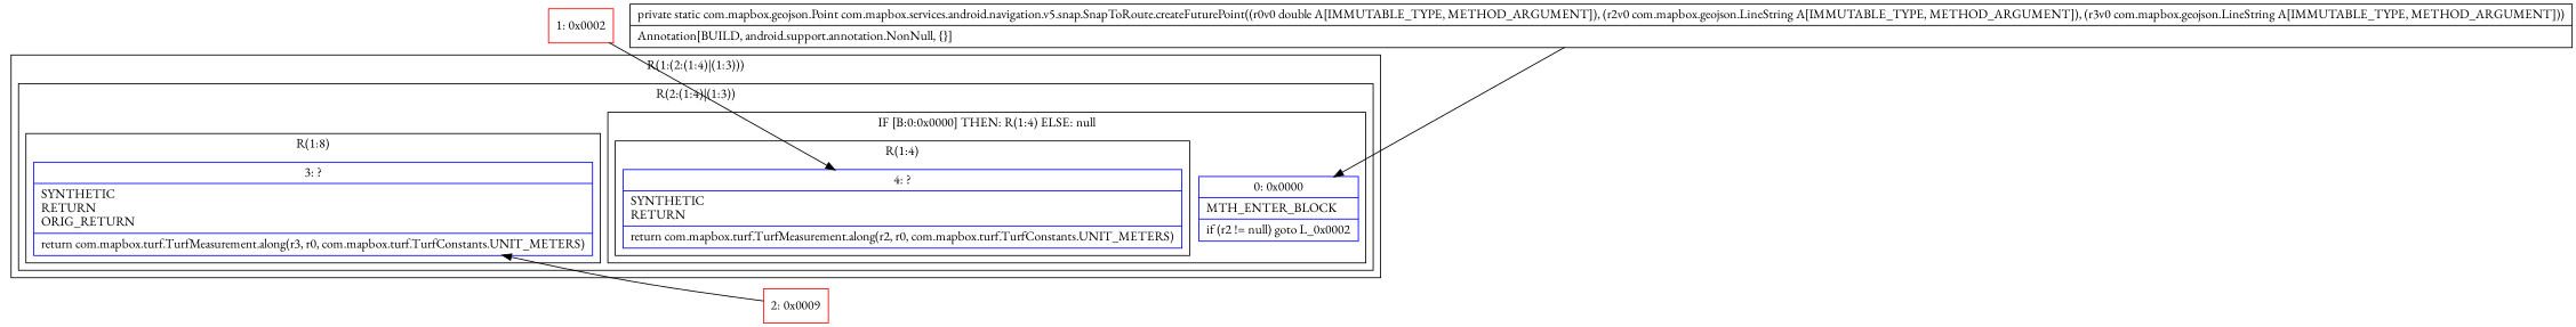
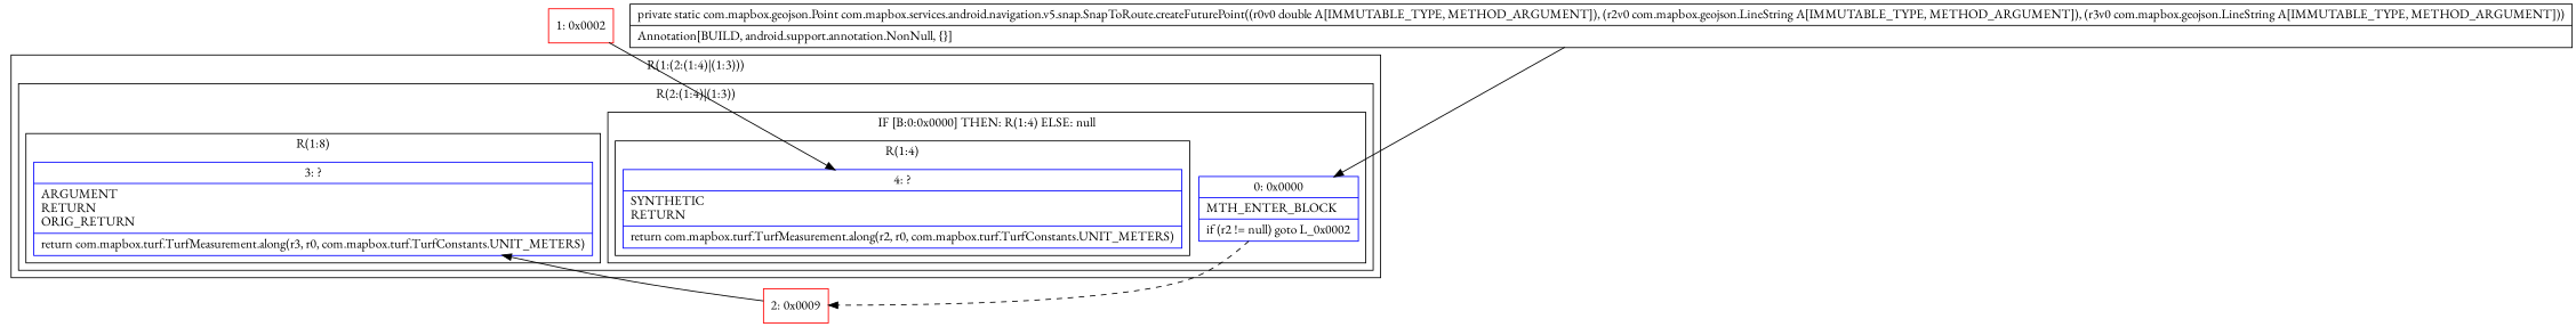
  digraph {
    fontname="EB Garamond"
    node [color=blue fontname="EB Garamond" shape=record]
    edge [fontname="EB Garamond"]
    n1 [label="{4\:\ ?|SYNTHETIC\lRETURN\l|return com.mapbox.turf.TurfMeasurement.along(r2, r0, com.mapbox.turf.TurfConstants.UNIT_METERS)\l}"]
    n2 [label="{0\:\ 0x0000|MTH_ENTER_BLOCK\l|if (r2 != null) goto L_0x0002\l}"]
-   n3 [label="{3\:\ ?|SYNTHETIC\lRETURN\lORIG_RETURN\l|return com.mapbox.turf.TurfMeasurement.along(r3, r0, com.mapbox.turf.TurfConstants.UNIT_METERS)\l}"]
+   n3 [label="{3\:\ ?|ARGUMENT\lRETURN\lORIG_RETURN\l|return com.mapbox.turf.TurfMeasurement.along(r3, r0, com.mapbox.turf.TurfConstants.UNIT_METERS)\l}"]
    n4 [color=red label="{2\:\ 0x0009}"]
    n5 [color=red label="{1\:\ 0x0002}"]
    n6 [label="{private static com.mapbox.geojson.Point com.mapbox.services.android.navigation.v5.snap.SnapToRoute.createFuturePoint((r0v0 double A[IMMUTABLE_TYPE, METHOD_ARGUMENT]), (r2v0 com.mapbox.geojson.LineString A[IMMUTABLE_TYPE, METHOD_ARGUMENT]), (r3v0 com.mapbox.geojson.LineString A[IMMUTABLE_TYPE, METHOD_ARGUMENT]))  | Annotation[BUILD, android.support.annotation.NonNull, \{\}]\l}" color=""]
    subgraph cluster_1 {
      label="R(1:(2:(1:4)|(1:3)))"
      subgraph cluster_2 {
        label="R(2:(1:4)|(1:3))"
        subgraph cluster_3 {
          label="IF [B:0:0x0000] THEN: R(1:4) ELSE: null"
          n2
          subgraph cluster_4 {
            label="R(1:4)"
            n1
          }
        }
        subgraph cluster_5 {
          label="R(1:8)"
          n3
        }
      }
    }
+   n2 -> n4 [style=dashed]
    n4 -> n3
    n5 -> n1
    n6 -> n2
  }
